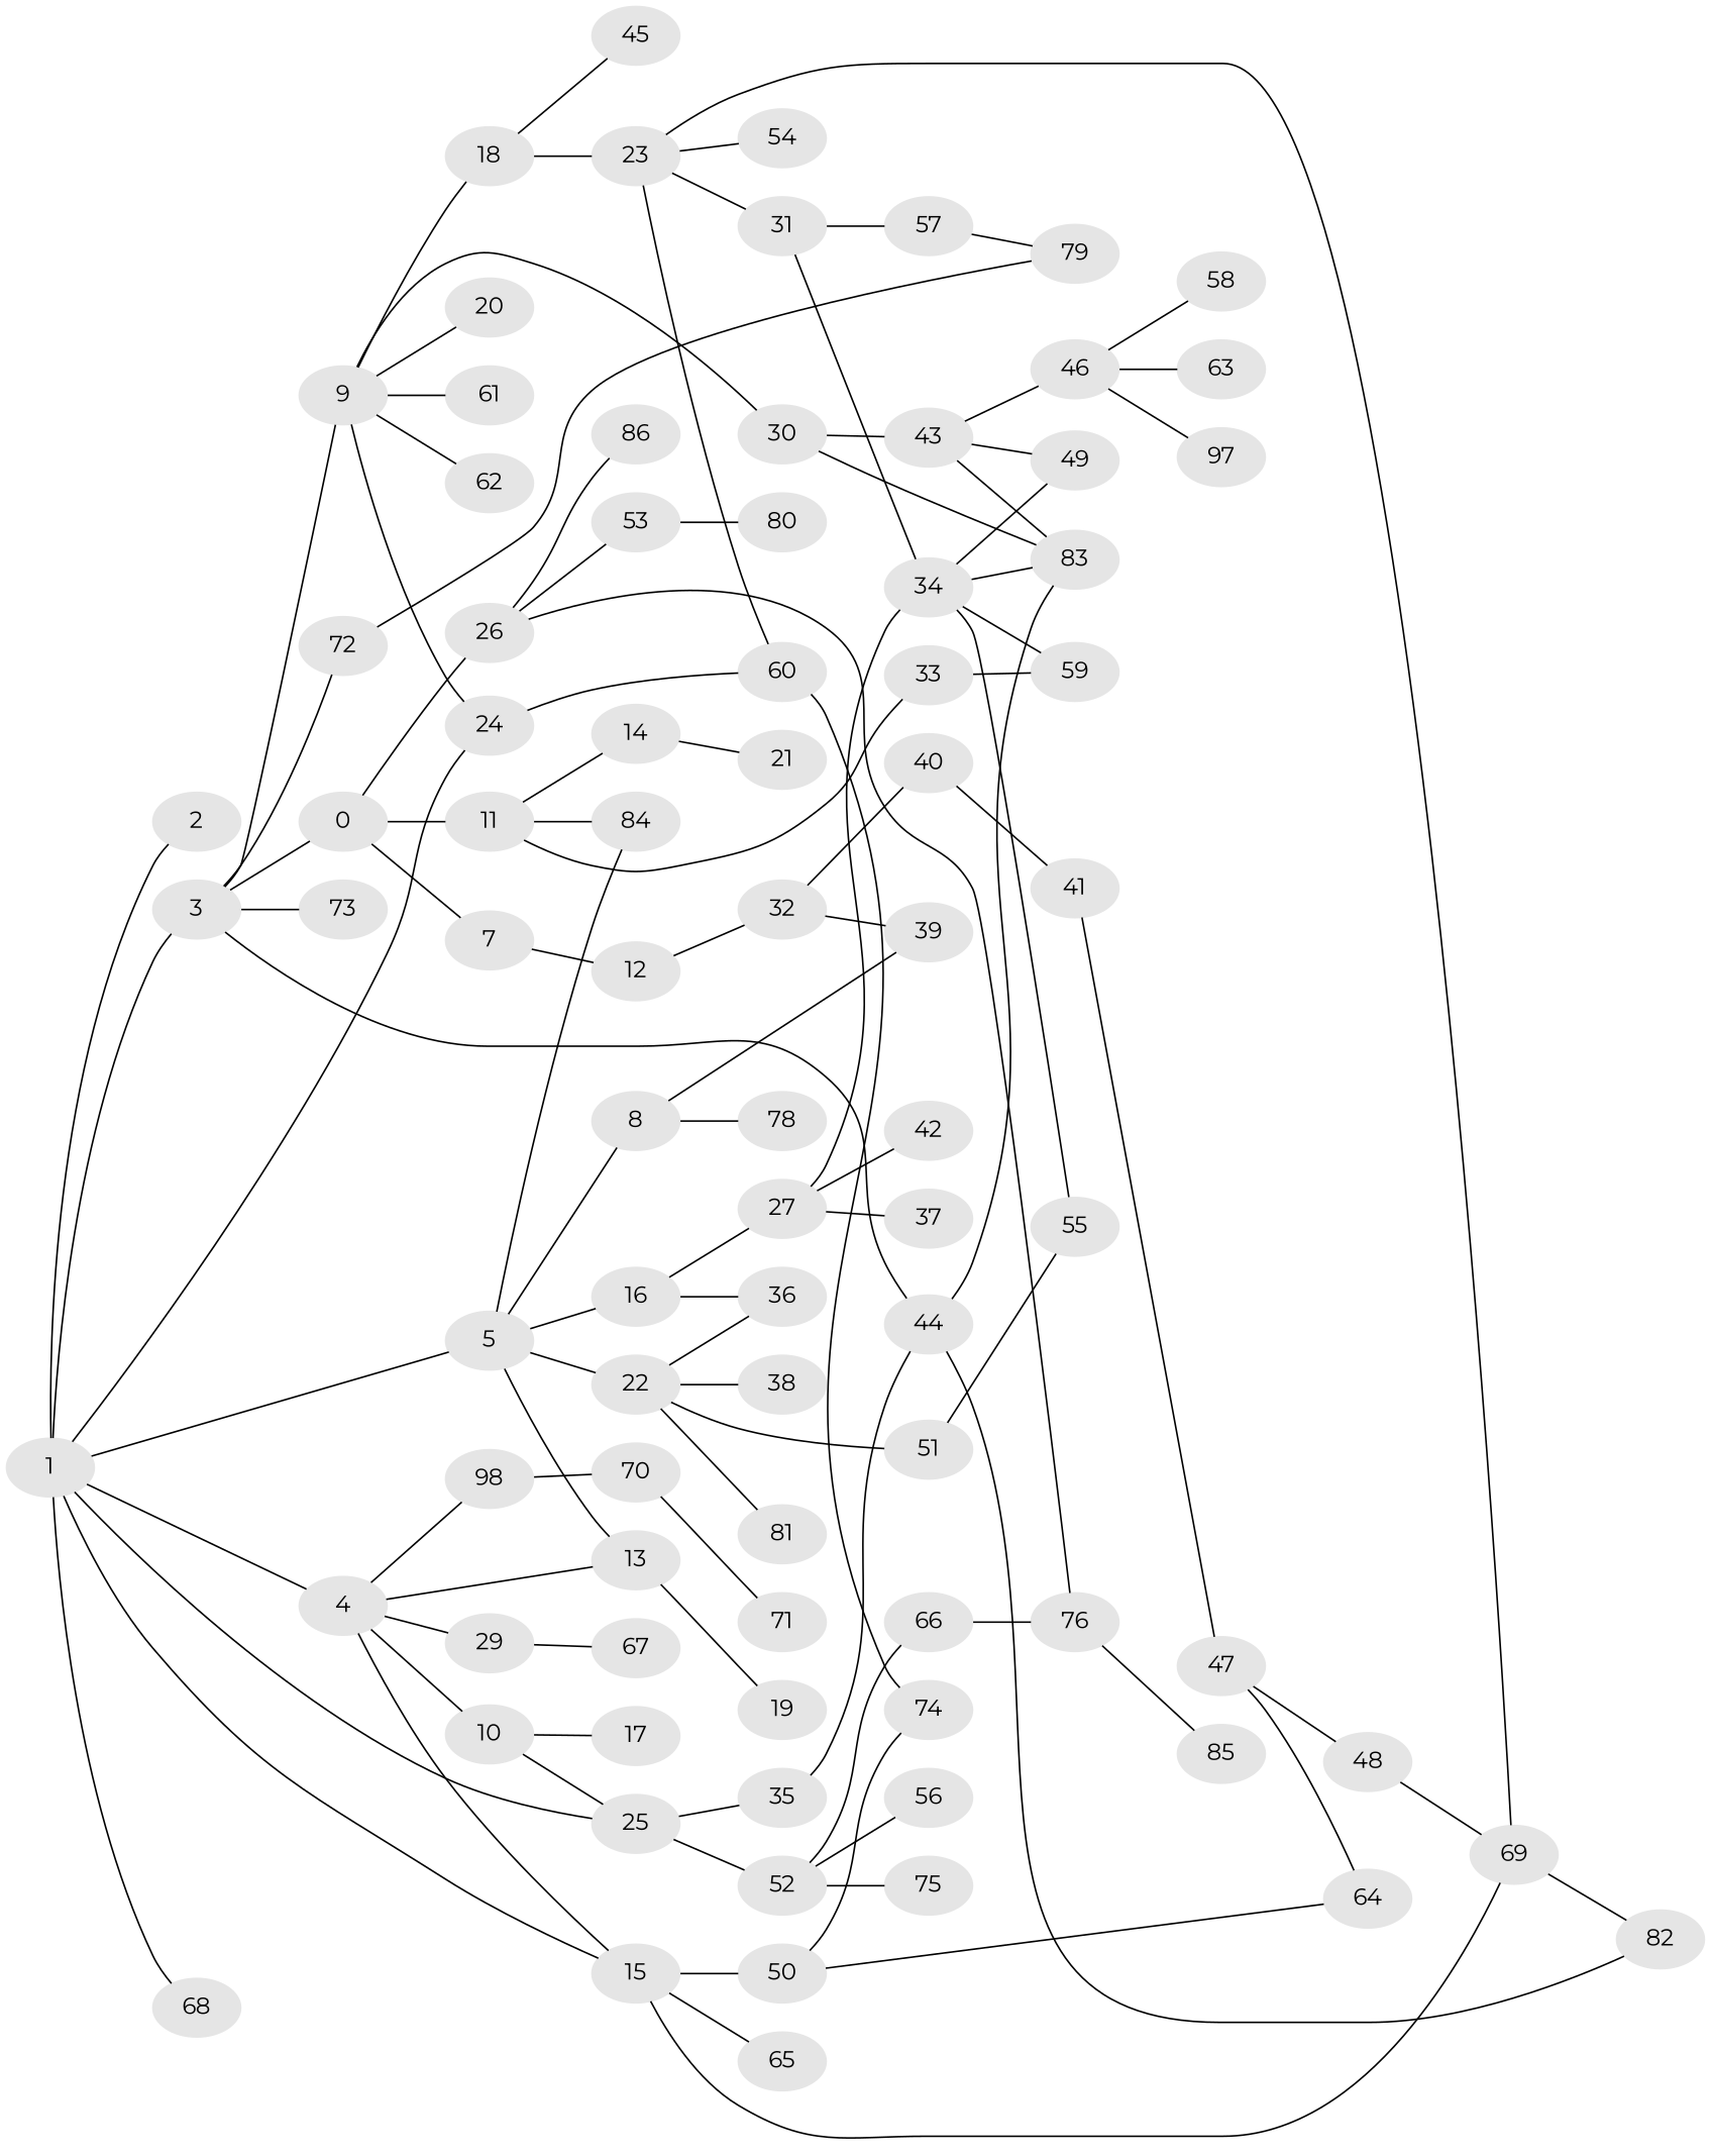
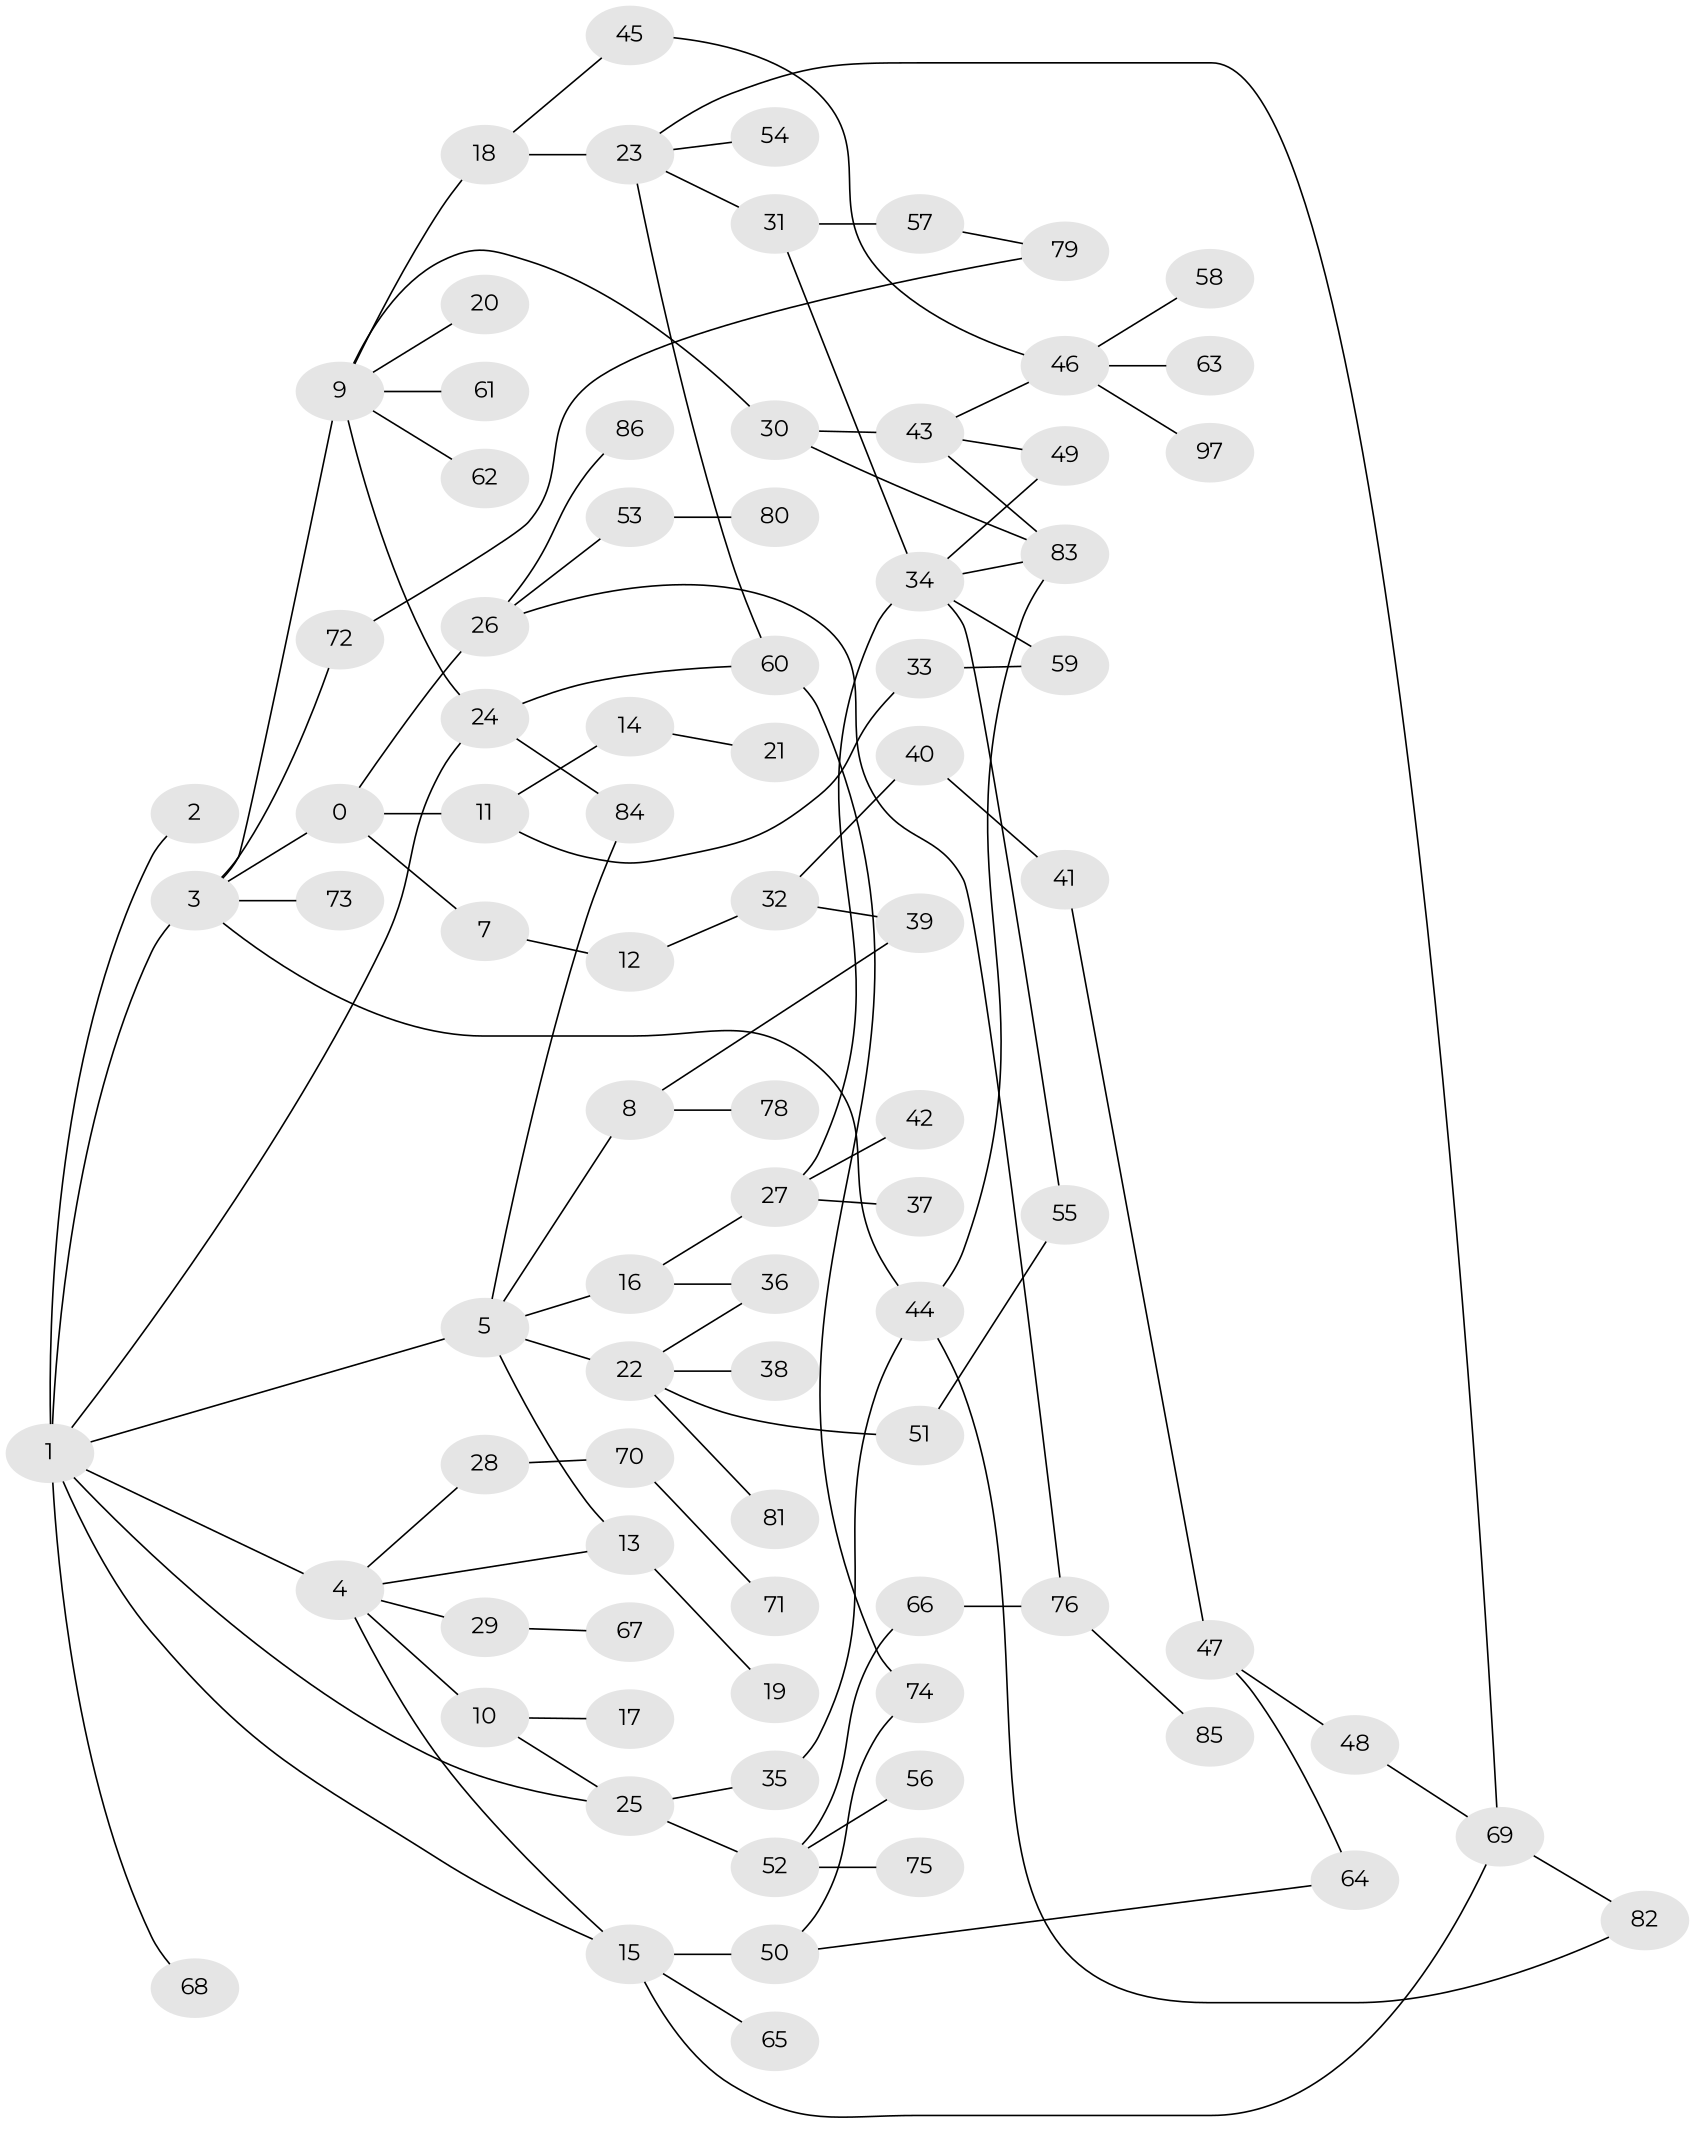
  graph {
    fontname=Montserrat
    rankdir=LR
    node [color=gray90 fontname=Montserrat style=filled]
    edge [fontname=Montserrat]
    1
    2
    3
    4
    5
    15
    24
    25
    68
    n10 [label=0]
    9
    44
    72
    73
    10
    13
-   28 [label=98]
+   28
    29
    8
    16
    22
    84
    50
    65
    69
    60
    35
    52
    7
    11
    26
    18
    20
    30
    61
    62
    83
    82
    79
    17
    19
    70
    67
    39
    78
    27
    36
    38
    51
    81
    12
    14
    33
    53
    76
    86
    32
    23
    45
    43
    21
    59
    40
    64
    74
    34
    37
    42
    31
    54
    46
    55
    57
    56
    66
    75
    80
    85
    49
    71
    41
    47
    48
    58
    63
    n86 [label=97]
    1 -- 2
    1 -- 3
    1 -- 4
    1 -- 5
    1 -- 15
    1 -- 24
    1 -- 25
    1 -- 68
    3 -- n10
    3 -- 9
    3 -- 44
    3 -- 72
    3 -- 73
    4 -- 15
    4 -- 10
    4 -- 13
    4 -- 28
    4 -- 29
    5 -- 13
    5 -- 8
    5 -- 16
    5 -- 22
    5 -- 84
    15 -- 50
    15 -- 65
    15 -- 69
    24 -- 60
    25 -- 35
    25 -- 52
    n10 -- 7
    n10 -- 11
    n10 -- 26
    9 -- 24
    9 -- 18
    9 -- 20
    9 -- 30
    9 -- 61
    9 -- 62
    44 -- 83
    44 -- 82
    72 -- 79
    10 -- 25
    10 -- 17
    13 -- 19
    28 -- 70
    29 -- 67
    8 -- 39
    8 -- 78
    16 -- 27
    16 -- 36
    22 -- 36
    22 -- 38
    22 -- 51
    22 -- 81
    50 -- 64
    50 -- 74
    69 -- 82
    60 -- 74
    35 -- 44
    52 -- 56
    52 -- 66
    52 -- 75
    7 -- 12
-   11 -- 84
+   24 -- 84
    11 -- 14
    11 -- 33
    26 -- 53
    26 -- 76
    26 -- 86
    18 -- 23
    18 -- 45
    30 -- 83
    30 -- 43
    70 -- 71
    27 -- 34
    27 -- 37
    27 -- 42
    51 -- 55
    12 -- 32
    14 -- 21
    33 -- 59
    53 -- 80
    76 -- 85
    32 -- 39
    32 -- 40
    23 -- 69
    23 -- 60
    23 -- 31
    23 -- 54
+   45 -- 46
    43 -- 83
    43 -- 46
    43 -- 49
    40 -- 41
    34 -- 83
    34 -- 59
    34 -- 55
    34 -- 49
    31 -- 34
    31 -- 57
    46 -- 58
    46 -- 63
    46 -- n86
    57 -- 79
    66 -- 76
    41 -- 47
    47 -- 64
    47 -- 48
    48 -- 69
  }
